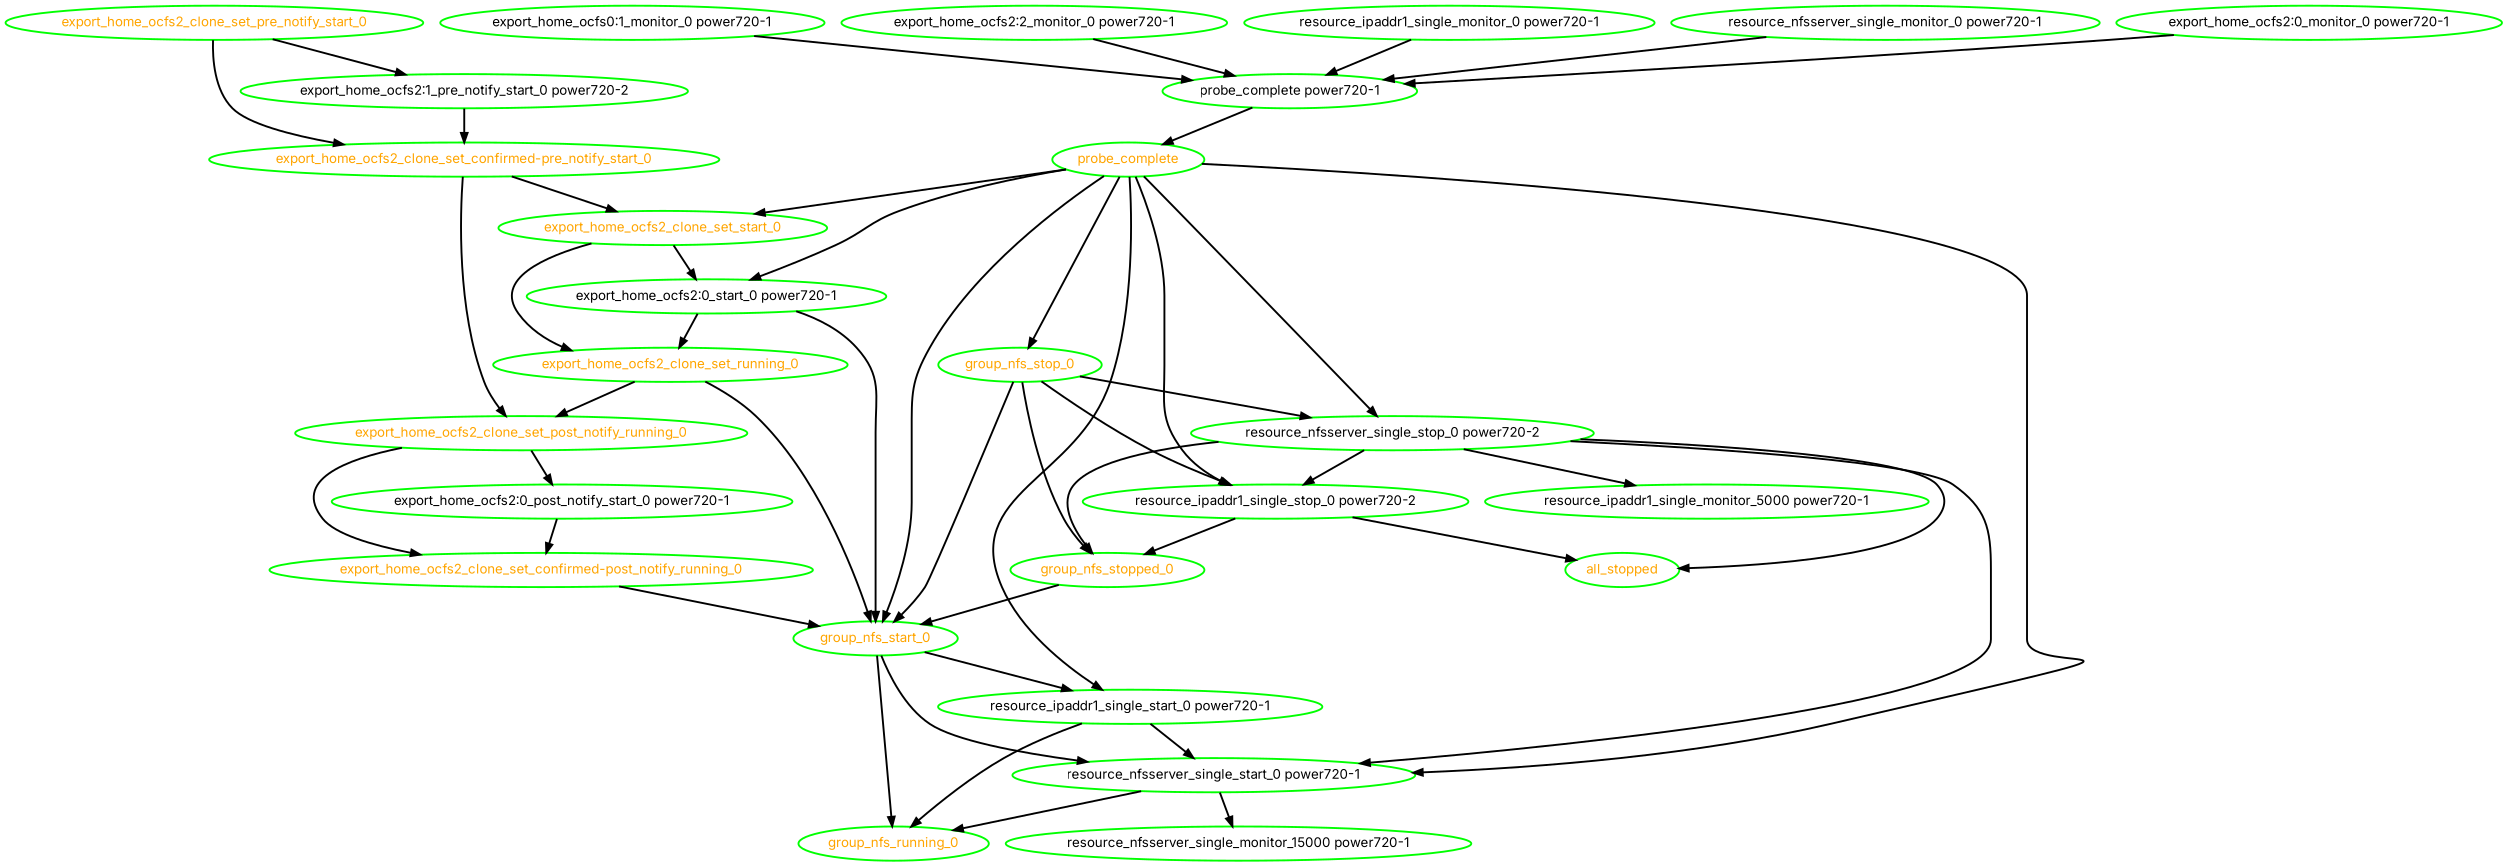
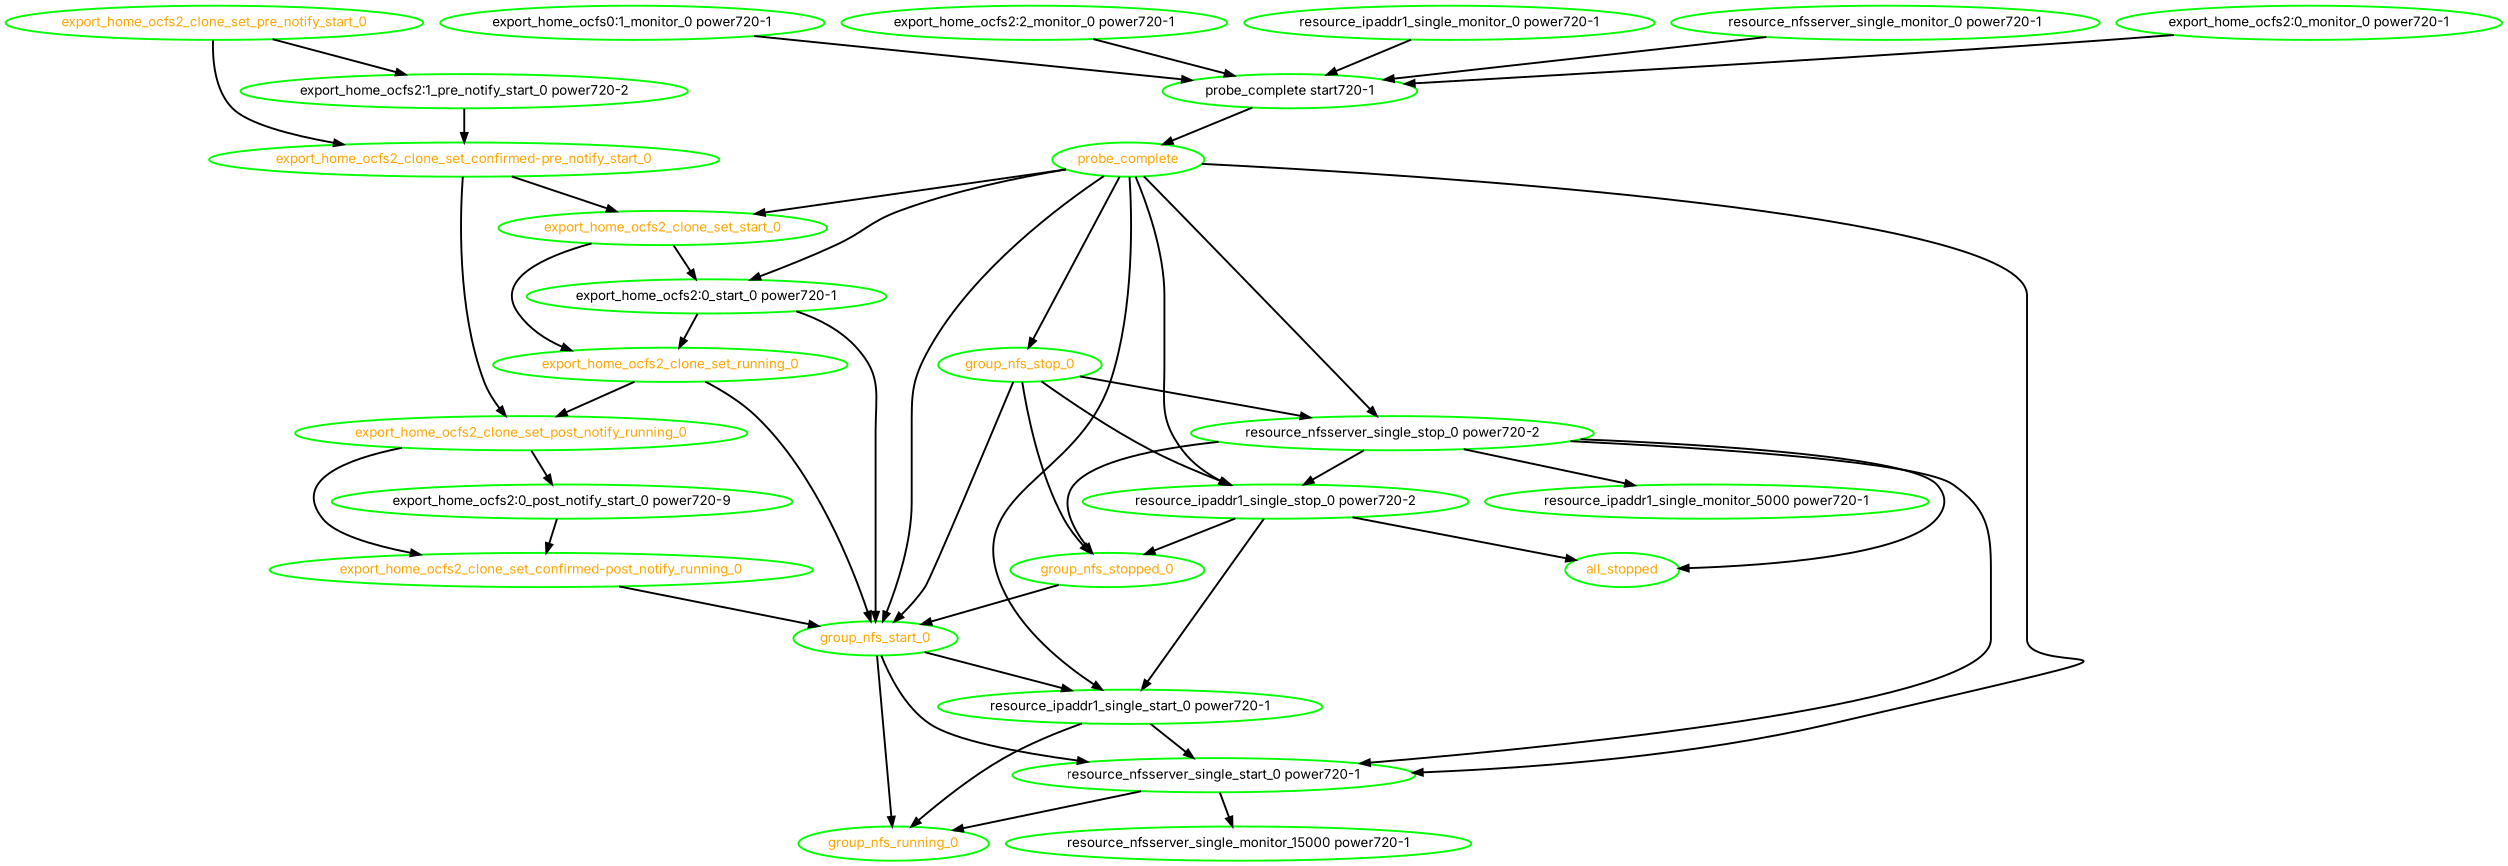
  digraph {
    fontname=Inter
    node [color=green fontcolor=black fontname=Inter style=bold]
    edge [fontname=Inter style=bold]
    all_stopped [fontcolor=orange]
    "export_home_ocfs2:0_monitor_0 power720-1"
-   "probe_complete power720-1"
+   "probe_complete power720-1" [label="probe_complete start720-1"]
    probe_complete [fontcolor=orange]
    group_nfs_start_0 [fontcolor=orange]
    "export_home_ocfs2:0_start_0 power720-1"
    "resource_ipaddr1_single_start_0 power720-1"
    "resource_nfsserver_single_start_0 power720-1"
    export_home_ocfs2_clone_set_start_0 [fontcolor=orange]
    group_nfs_stop_0 [fontcolor=orange]
    "resource_ipaddr1_single_stop_0 power720-2"
    "resource_nfsserver_single_stop_0 power720-2"
    "export_home_ocfs2_clone_set_confirmed-post_notify_running_0" [fontcolor=orange]
-   "export_home_ocfs2:0_post_notify_start_0 power720-1"
+   "export_home_ocfs2:0_post_notify_start_0 power720-1" [label="export_home_ocfs2:0_post_notify_start_0 power720-9"]
    group_nfs_running_0 [fontcolor=orange]
    export_home_ocfs2_clone_set_running_0 [fontcolor=orange]
    export_home_ocfs2_clone_set_post_notify_running_0 [fontcolor=orange]
    "resource_nfsserver_single_monitor_15000 power720-1"
    n19 [label="export_home_ocfs0:1_monitor_0 power720-1"]
    "export_home_ocfs2_clone_set_confirmed-pre_notify_start_0" [fontcolor=orange]
    "export_home_ocfs2:1_pre_notify_start_0 power720-2"
    "export_home_ocfs2:2_monitor_0 power720-1"
    export_home_ocfs2_clone_set_pre_notify_start_0 [fontcolor=orange]
    group_nfs_stopped_0 [fontcolor=orange]
    "resource_ipaddr1_single_monitor_5000 power720-1"
    "resource_ipaddr1_single_monitor_0 power720-1"
    "resource_nfsserver_single_monitor_0 power720-1"
    "export_home_ocfs2:0_monitor_0 power720-1" -> "probe_complete power720-1"
    "probe_complete power720-1" -> probe_complete
    probe_complete -> group_nfs_start_0
    probe_complete -> "export_home_ocfs2:0_start_0 power720-1"
    probe_complete -> "resource_ipaddr1_single_start_0 power720-1"
    probe_complete -> "resource_nfsserver_single_start_0 power720-1"
    probe_complete -> export_home_ocfs2_clone_set_start_0
    probe_complete -> group_nfs_stop_0
    probe_complete -> "resource_ipaddr1_single_stop_0 power720-2"
    probe_complete -> "resource_nfsserver_single_stop_0 power720-2"
    group_nfs_start_0 -> "resource_ipaddr1_single_start_0 power720-1"
    group_nfs_start_0 -> "resource_nfsserver_single_start_0 power720-1"
    group_nfs_start_0 -> group_nfs_running_0
    "export_home_ocfs2:0_start_0 power720-1" -> group_nfs_start_0
    "export_home_ocfs2:0_start_0 power720-1" -> export_home_ocfs2_clone_set_running_0
    "resource_ipaddr1_single_start_0 power720-1" -> "resource_nfsserver_single_start_0 power720-1"
    "resource_ipaddr1_single_start_0 power720-1" -> group_nfs_running_0
    "resource_nfsserver_single_start_0 power720-1" -> group_nfs_running_0
    "resource_nfsserver_single_start_0 power720-1" -> "resource_nfsserver_single_monitor_15000 power720-1"
    export_home_ocfs2_clone_set_start_0 -> "export_home_ocfs2:0_start_0 power720-1"
    export_home_ocfs2_clone_set_start_0 -> export_home_ocfs2_clone_set_running_0
    group_nfs_stop_0 -> group_nfs_start_0
    group_nfs_stop_0 -> "resource_ipaddr1_single_stop_0 power720-2"
    group_nfs_stop_0 -> "resource_nfsserver_single_stop_0 power720-2"
    group_nfs_stop_0 -> group_nfs_stopped_0
    "resource_ipaddr1_single_stop_0 power720-2" -> all_stopped
+   "resource_ipaddr1_single_stop_0 power720-2" -> "resource_ipaddr1_single_start_0 power720-1"
    "resource_ipaddr1_single_stop_0 power720-2" -> group_nfs_stopped_0
    "resource_nfsserver_single_stop_0 power720-2" -> all_stopped
    "resource_nfsserver_single_stop_0 power720-2" -> "resource_nfsserver_single_start_0 power720-1"
    "resource_nfsserver_single_stop_0 power720-2" -> "resource_ipaddr1_single_stop_0 power720-2"
    "resource_nfsserver_single_stop_0 power720-2" -> group_nfs_stopped_0
    "resource_nfsserver_single_stop_0 power720-2" -> "resource_ipaddr1_single_monitor_5000 power720-1"
    "export_home_ocfs2_clone_set_confirmed-post_notify_running_0" -> group_nfs_start_0
    "export_home_ocfs2:0_post_notify_start_0 power720-1" -> "export_home_ocfs2_clone_set_confirmed-post_notify_running_0"
    export_home_ocfs2_clone_set_running_0 -> group_nfs_start_0
    export_home_ocfs2_clone_set_running_0 -> export_home_ocfs2_clone_set_post_notify_running_0
    export_home_ocfs2_clone_set_post_notify_running_0 -> "export_home_ocfs2_clone_set_confirmed-post_notify_running_0"
    export_home_ocfs2_clone_set_post_notify_running_0 -> "export_home_ocfs2:0_post_notify_start_0 power720-1"
    n19 -> "probe_complete power720-1"
    "export_home_ocfs2_clone_set_confirmed-pre_notify_start_0" -> export_home_ocfs2_clone_set_start_0
    "export_home_ocfs2_clone_set_confirmed-pre_notify_start_0" -> export_home_ocfs2_clone_set_post_notify_running_0
    "export_home_ocfs2:1_pre_notify_start_0 power720-2" -> "export_home_ocfs2_clone_set_confirmed-pre_notify_start_0"
    "export_home_ocfs2:2_monitor_0 power720-1" -> "probe_complete power720-1"
    export_home_ocfs2_clone_set_pre_notify_start_0 -> "export_home_ocfs2_clone_set_confirmed-pre_notify_start_0"
    export_home_ocfs2_clone_set_pre_notify_start_0 -> "export_home_ocfs2:1_pre_notify_start_0 power720-2"
    group_nfs_stopped_0 -> group_nfs_start_0
    "resource_ipaddr1_single_monitor_0 power720-1" -> "probe_complete power720-1"
    "resource_nfsserver_single_monitor_0 power720-1" -> "probe_complete power720-1"
  }
